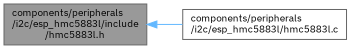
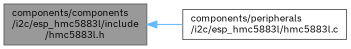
  digraph {
    rankdir=LR
    fontname="IBM Plex Sans"
    node [fontname="IBM Plex Sans" fontsize=10 shape=box style=filled]
-   n1 [color=gray40 fillcolor=grey60 fontcolor=black height=0.2 label="components/peripherals\l/i2c/esp_hmc5883l/include\l/hmc5883l.h" width=0.4]
+   n1 [color=gray40 fillcolor=grey60 fontcolor=black height=0.2 label="components/components\l/i2c/esp_hmc5883l/include\l/hmc5883l.h" width=0.4]
    n2 [color=grey40 fillcolor=white height=0.2 label="components/peripherals\l/i2c/esp_hmc5883l/hmc5883l.c" width=0.4]
    n1 -> n2 [color=steelblue1 dir=back fontname="IBM Plex Sans" fontsize=10 labelfontname=Helvetica labelfontsize=10 style=solid]
  }
